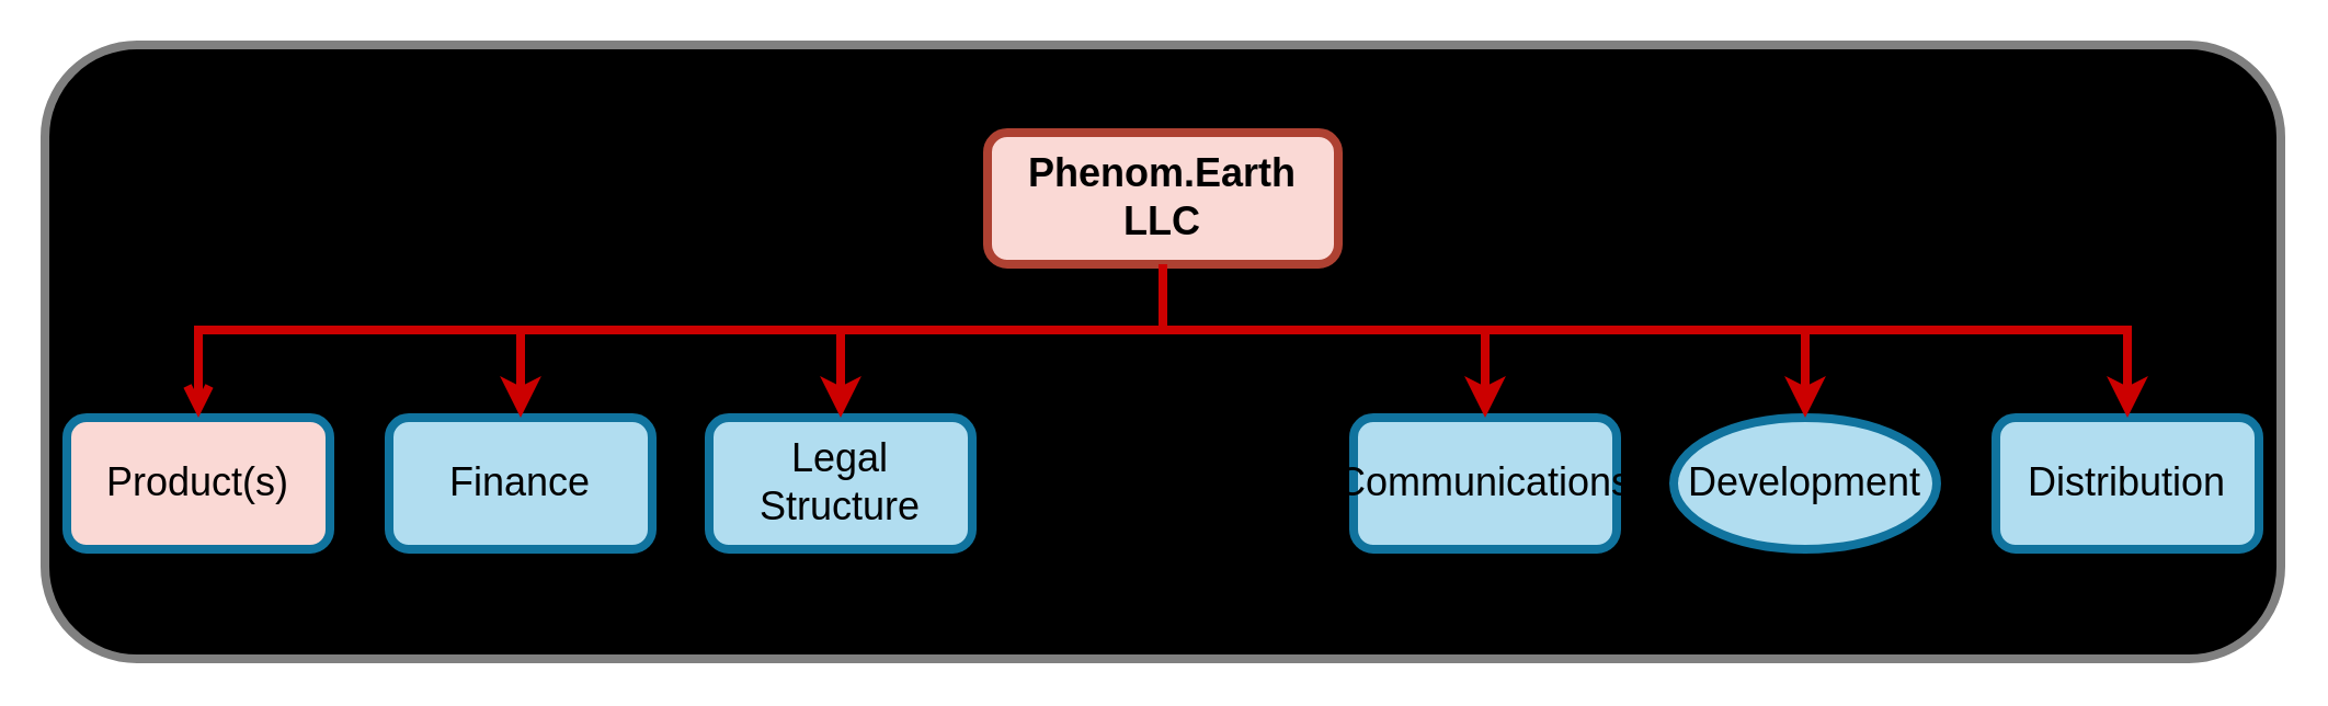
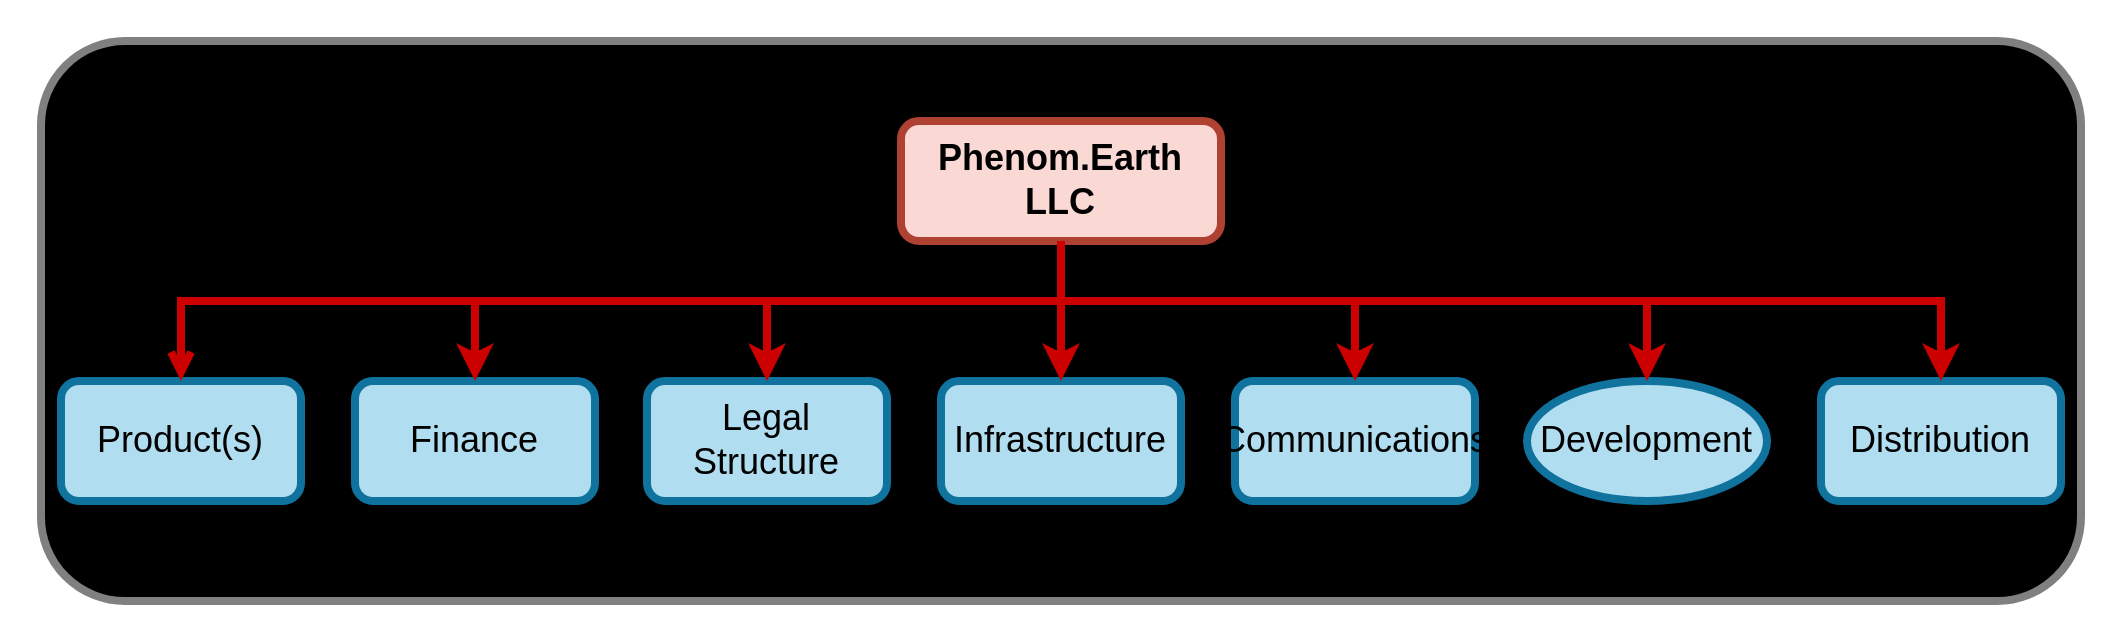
  <mxCell id="0" />
  <mxCell id="1" style="locked=1;" parent="0" />
  <mxCell id="2" value="" style="rounded=1;whiteSpace=wrap;html=1;strokeColor=#808080;fillColor=#000000;strokeWidth=4;" vertex="1" parent="1"><mxGeometry x="20" y="20" width="1020" height="280" as="geometry" /></mxCell>
  <mxCell id="3" value="Chart Objects" style="" parent="0" />
  <mxCell id="4" value="Phenom.Earth LLC" style="rounded=1;whiteSpace=wrap;html=1;fillColor=#fad9d5;strokeColor=#ae4132;fontStyle=1;fontSize=18;strokeWidth=4;" parent="3" vertex="1"><mxGeometry x="450" y="60" width="160" height="60" as="geometry" /></mxCell>
  <mxCell id="5" value="Legal Structure" style="rounded=1;whiteSpace=wrap;html=1;fillColor=#b1ddf0;strokeColor=#10739e;fontSize=18;strokeWidth=4;" parent="3" vertex="1"><mxGeometry x="323" y="190" width="120" height="60" as="geometry" /></mxCell>
+ <mxCell id="6" value="Infrastructure" style="rounded=1;whiteSpace=wrap;html=1;fillColor=#b1ddf0;strokeColor=#10739e;fontSize=18;strokeWidth=4;" parent="3" vertex="1"><mxGeometry x="470" y="190" width="120" height="60" as="geometry" /></mxCell>
  <mxCell id="7" value="Communications" style="rounded=1;whiteSpace=wrap;html=1;fillColor=#b1ddf0;strokeColor=#10739e;fontSize=18;strokeWidth=4;" parent="3" vertex="1"><mxGeometry x="617" y="190" width="120" height="60" as="geometry" /></mxCell>
  <mxCell id="8" value="Development" style="ellipse;whiteSpace=wrap;html=1;fillColor=#b1ddf0;strokeColor=#10739e;fontSize=18;strokeWidth=4;" parent="3" vertex="1"><mxGeometry x="763" y="190" width="120" height="60" as="geometry" /></mxCell>
  <mxCell id="9" value="Finance" style="rounded=1;whiteSpace=wrap;html=1;fillColor=#b1ddf0;strokeColor=#10739e;fontSize=18;strokeWidth=4;" parent="3" vertex="1"><mxGeometry x="177" y="190" width="120" height="60" as="geometry" /></mxCell>
- <mxCell id="10" value="Product(s)" style="rounded=1;whiteSpace=wrap;html=1;fillColor=#fad9d5;strokeColor=#10739e;fontSize=18;strokeWidth=4;" parent="3" vertex="1"><mxGeometry x="30" y="190" width="120" height="60" as="geometry" /></mxCell>
+ <mxCell id="10" value="Product(s)" style="rounded=1;whiteSpace=wrap;html=1;fillColor=#b1ddf0;strokeColor=#10739e;fontSize=18;strokeWidth=4;" parent="3" vertex="1"><mxGeometry x="30" y="190" width="120" height="60" as="geometry" /></mxCell>
  <mxCell id="11" value="Distribution" style="rounded=1;whiteSpace=wrap;html=1;fillColor=#b1ddf0;strokeColor=#10739e;fontSize=18;strokeWidth=4;" parent="3" vertex="1"><mxGeometry x="910" y="190" width="120" height="60" as="geometry" /></mxCell>
  <mxCell id="12" value="" style="edgeStyle=orthogonalEdgeStyle;rounded=0;orthogonalLoop=1;jettySize=auto;html=1;exitX=0.5;exitY=1;exitDx=0;exitDy=0;entryX=0.5;entryY=0;entryDx=0;entryDy=0;strokeColor=#CC0000;strokeWidth=4;" parent="3" source="4" target="5" edge="1"><mxGeometry relative="1" as="geometry"><Array as="points"><mxPoint x="670" y="150" /><mxPoint x="410" y="150" /></Array></mxGeometry></mxCell>
+ <mxCell id="13" value="" style="edgeStyle=orthogonalEdgeStyle;rounded=0;orthogonalLoop=1;jettySize=auto;html=1;exitX=0.5;exitY=1;exitDx=0;exitDy=0;entryX=0.5;entryY=0;entryDx=0;entryDy=0;strokeColor=#CC0000;strokeWidth=4;" parent="3" source="4" target="6" edge="1"><mxGeometry relative="1" as="geometry"><Array as="points"><mxPoint x="670" y="150" /><mxPoint x="550" y="150" /></Array></mxGeometry></mxCell>
  <mxCell id="14" value="" style="edgeStyle=orthogonalEdgeStyle;rounded=0;orthogonalLoop=1;jettySize=auto;html=1;exitX=0.5;exitY=1;exitDx=0;exitDy=0;entryX=0.5;entryY=0;entryDx=0;entryDy=0;strokeColor=#CC0000;strokeWidth=4;" parent="3" source="4" target="7" edge="1"><mxGeometry relative="1" as="geometry"><Array as="points"><mxPoint x="670" y="150" /><mxPoint x="690" y="150" /></Array></mxGeometry></mxCell>
  <mxCell id="15" value="" style="edgeStyle=orthogonalEdgeStyle;rounded=0;orthogonalLoop=1;jettySize=auto;html=1;exitX=0.5;exitY=1;exitDx=0;exitDy=0;entryX=0.5;entryY=0;entryDx=0;entryDy=0;strokeColor=#CC0000;strokeWidth=4;" parent="3" source="4" target="8" edge="1"><mxGeometry relative="1" as="geometry"><Array as="points"><mxPoint x="670" y="150" /><mxPoint x="830" y="150" /></Array></mxGeometry></mxCell>
  <mxCell id="16" value="" style="edgeStyle=orthogonalEdgeStyle;rounded=0;orthogonalLoop=1;jettySize=auto;html=1;exitX=0.5;exitY=1;exitDx=0;exitDy=0;entryX=0.5;entryY=0;entryDx=0;entryDy=0;strokeColor=#CC0000;strokeWidth=4;" parent="3" source="4" target="9" edge="1"><mxGeometry relative="1" as="geometry"><Array as="points"><mxPoint x="670" y="150" /><mxPoint x="240" y="150" /></Array></mxGeometry></mxCell>
  <mxCell id="17" value="" style="edgeStyle=orthogonalEdgeStyle;rounded=0;orthogonalLoop=1;jettySize=auto;html=1;exitX=0.5;exitY=1;exitDx=0;exitDy=0;entryX=0.5;entryY=0;entryDx=0;entryDy=0;strokeColor=#CC0000;strokeWidth=4;endArrow=open;" parent="3" source="4" target="10" edge="1"><mxGeometry relative="1" as="geometry"><Array as="points"><mxPoint x="530" y="150" /><mxPoint x="90" y="150" /></Array></mxGeometry></mxCell>
  <mxCell id="18" value="" style="edgeStyle=orthogonalEdgeStyle;rounded=0;orthogonalLoop=1;jettySize=auto;html=1;exitX=0.5;exitY=1;exitDx=0;exitDy=0;entryX=0.5;entryY=0;entryDx=0;entryDy=0;strokeColor=#CC0000;strokeWidth=4;" parent="3" source="4" target="11" edge="1"><mxGeometry relative="1" as="geometry"><Array as="points"><mxPoint x="670" y="150" /><mxPoint x="690" y="150" /></Array></mxGeometry></mxCell>
